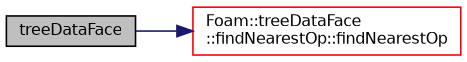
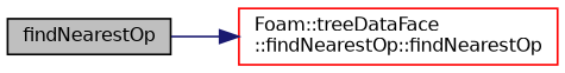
  digraph {
    rankdir=LR
    node [fontname=Helvetica fontsize=10 shape=record]
-   n1 [color=black fillcolor=grey75 fontcolor=black height=0.2 label=treeDataFace style=filled width=0.4]
+   n1 [color=black fillcolor=grey75 fontcolor=black height=0.2 label=findNearestOp style=filled width=0.4]
    n2 [color=red height=0.2 label="Foam::treeDataFace\l::findNearestOp::findNearestOp" width=0.4]
    n1 -> n2 [color=midnightblue fontname=Helvetica fontsize=10 labelfontname=Helvetica labelfontsize=10 style=solid]
  }
